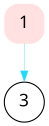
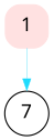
  digraph {
    node [fontname=Terminus fontsize=16 style="filled,rounded"]
    1 [color="#ffe1e1" fillcolor="#ffe1e1" height=0.5 shape=box width=0.5]
-   3 [color=black fillcolor=white height=0.5 shape=ellipse width=0.5]
+   3 [color=black fillcolor=white height=0.5 shape=ellipse width=0.5 label=7]
    1 -> 3 [color="#1FDBFD" style="setlinewidth(0.3)"]
  }
